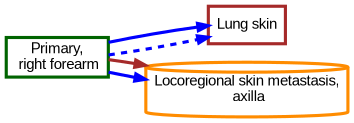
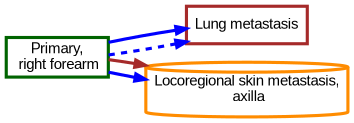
  digraph {
    rankdir=LR
    node [fillcolor=white fontname=Arial penwidth=3.0 shape=box]
    edge [color=blue penwidth=3 style=bold]
    "Primary,\n right forearm" [color=darkgreen]
-   "Lung metastasis" [color=brown label="Lung skin"]
+   "Lung metastasis" [color=brown]
    "Locoregional skin metastasis,\n axilla" [color=darkorange shape=cylinder]
    "Primary,\n right forearm" -> "Lung metastasis" [style=dashed]
    "Primary,\n right forearm" -> "Lung metastasis" [style=solid]
    "Primary,\n right forearm" -> "Locoregional skin metastasis,\n axilla"
    "Primary,\n right forearm" -> "Locoregional skin metastasis,\n axilla" [color=brown]
  }
